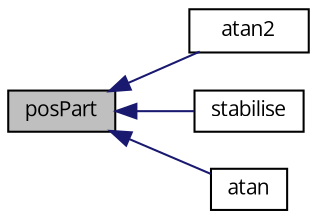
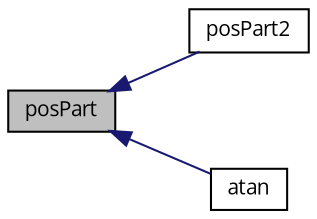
  digraph {
    fontname="Open Sans"
    rankdir=LR
    node [color=black fontname="Open Sans" fontsize=10 shape=record]
    edge [color=midnightblue dir=back fontname="Open Sans" fontsize=10 labelfontname=Helvetica labelfontsize=10 style=solid]
    n1 [fillcolor=grey75 fontcolor=black height=0.2 label=posPart style=filled width=0.4]
-   n2 [height=0.2 label=atan2 width=0.4]
-   n3 [height=0.2 label=stabilise width=0.4]
+   n2 [height=0.2 label=posPart2 width=0.4]
    n4 [height=0.2 label=atan width=0.4]
    n1 -> n2
-   n1 -> n3
    n1 -> n4
  }
